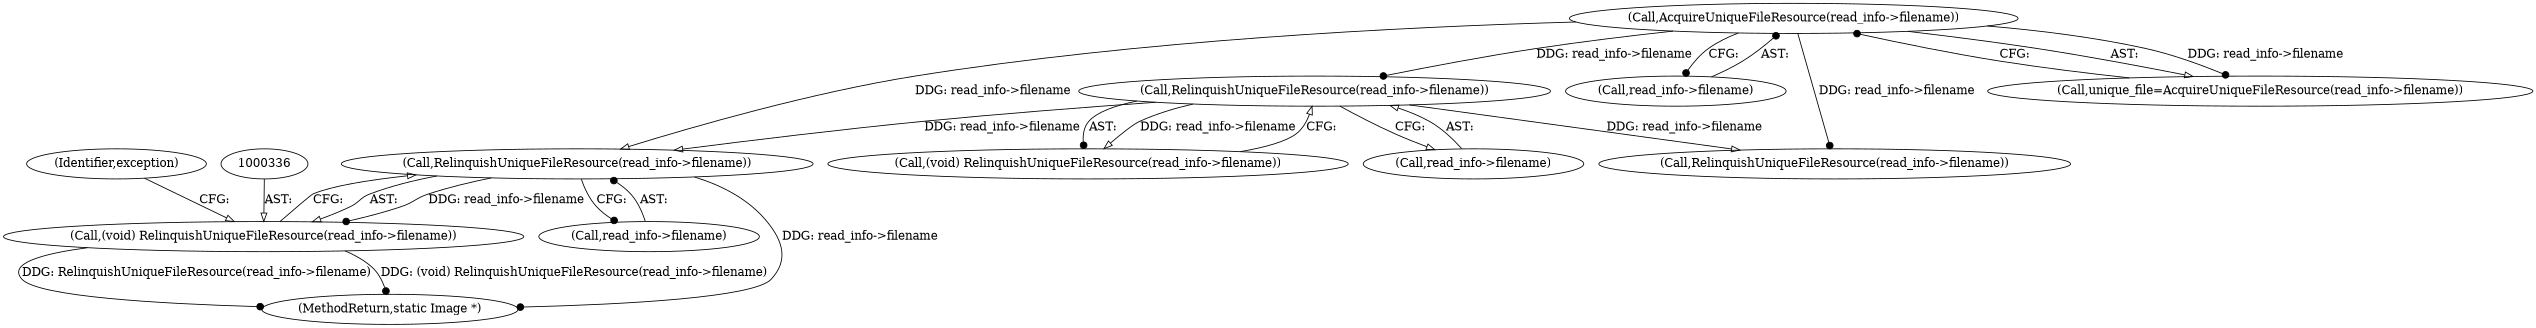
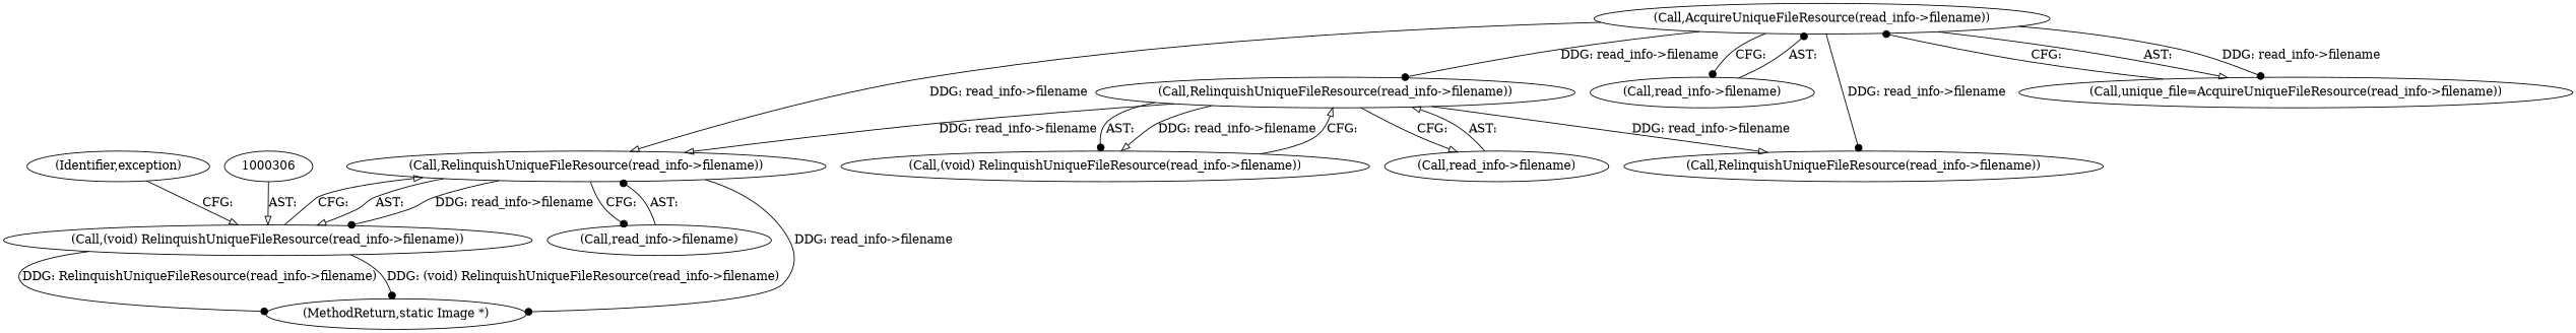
  digraph {
    edge [arrowhead=dot]
    n1 [label="(Call,RelinquishUniqueFileResource(read_info->filename))"]
    n2 [label="(Call,(void) RelinquishUniqueFileResource(read_info->filename))"]
    n3 [label="(Call,read_info->filename)"]
    n4 [label="(MethodReturn,static Image *)"]
    n5 [label="(Call,AcquireUniqueFileResource(read_info->filename))"]
    n6 [label="(Call,RelinquishUniqueFileResource(read_info->filename))"]
    n7 [label="(Call,read_info->filename)"]
    n8 [label="(Call,RelinquishUniqueFileResource(read_info->filename))"]
    n9 [label="(Call,unique_file=AcquireUniqueFileResource(read_info->filename))"]
    n10 [label="(Call,read_info->filename)"]
    n11 [label="(Call,(void) RelinquishUniqueFileResource(read_info->filename))"]
    n12 [label="(Identifier,exception)"]
-   1000336
+   1000336 [label=1000306]
    n1 -> n2 [arrowhead=onormal label="AST: "]
    n1 -> n2 [label="DDG: read_info->filename"]
    n1 -> n3 [label="CFG: "]
    n1 -> n4 [label="DDG: read_info->filename"]
    n2 -> n1 [arrowhead=onormal label="CFG: "]
    n2 -> n4 [label="DDG: RelinquishUniqueFileResource(read_info->filename)"]
    n2 -> n4 [label="DDG: (void) RelinquishUniqueFileResource(read_info->filename)"]
    n3 -> n1 [label="AST: "]
    n5 -> n1 [arrowhead=onormal label="DDG: read_info->filename"]
    n5 -> n6 [label="DDG: read_info->filename"]
    n5 -> n7 [label="CFG: "]
    n5 -> n8 [label="DDG: read_info->filename"]
    n5 -> n9 [arrowhead=onormal label="AST: "]
    n5 -> n9 [label="DDG: read_info->filename"]
    n6 -> n1 [arrowhead=onormal label="DDG: read_info->filename"]
    n6 -> n8 [arrowhead=onormal label="DDG: read_info->filename"]
    n6 -> n10 [arrowhead=onormal label="CFG: "]
    n6 -> n11 [label="AST: "]
    n6 -> n11 [arrowhead=onormal label="DDG: read_info->filename"]
    n7 -> n5 [label="AST: "]
    n9 -> n5 [label="CFG: "]
    n10 -> n6 [arrowhead=onormal label="AST: "]
    n11 -> n6 [arrowhead=onormal label="CFG: "]
    n12 -> n2 [arrowhead=onormal label="CFG: "]
    1000336 -> n2 [arrowhead=onormal label="AST: "]
  }
